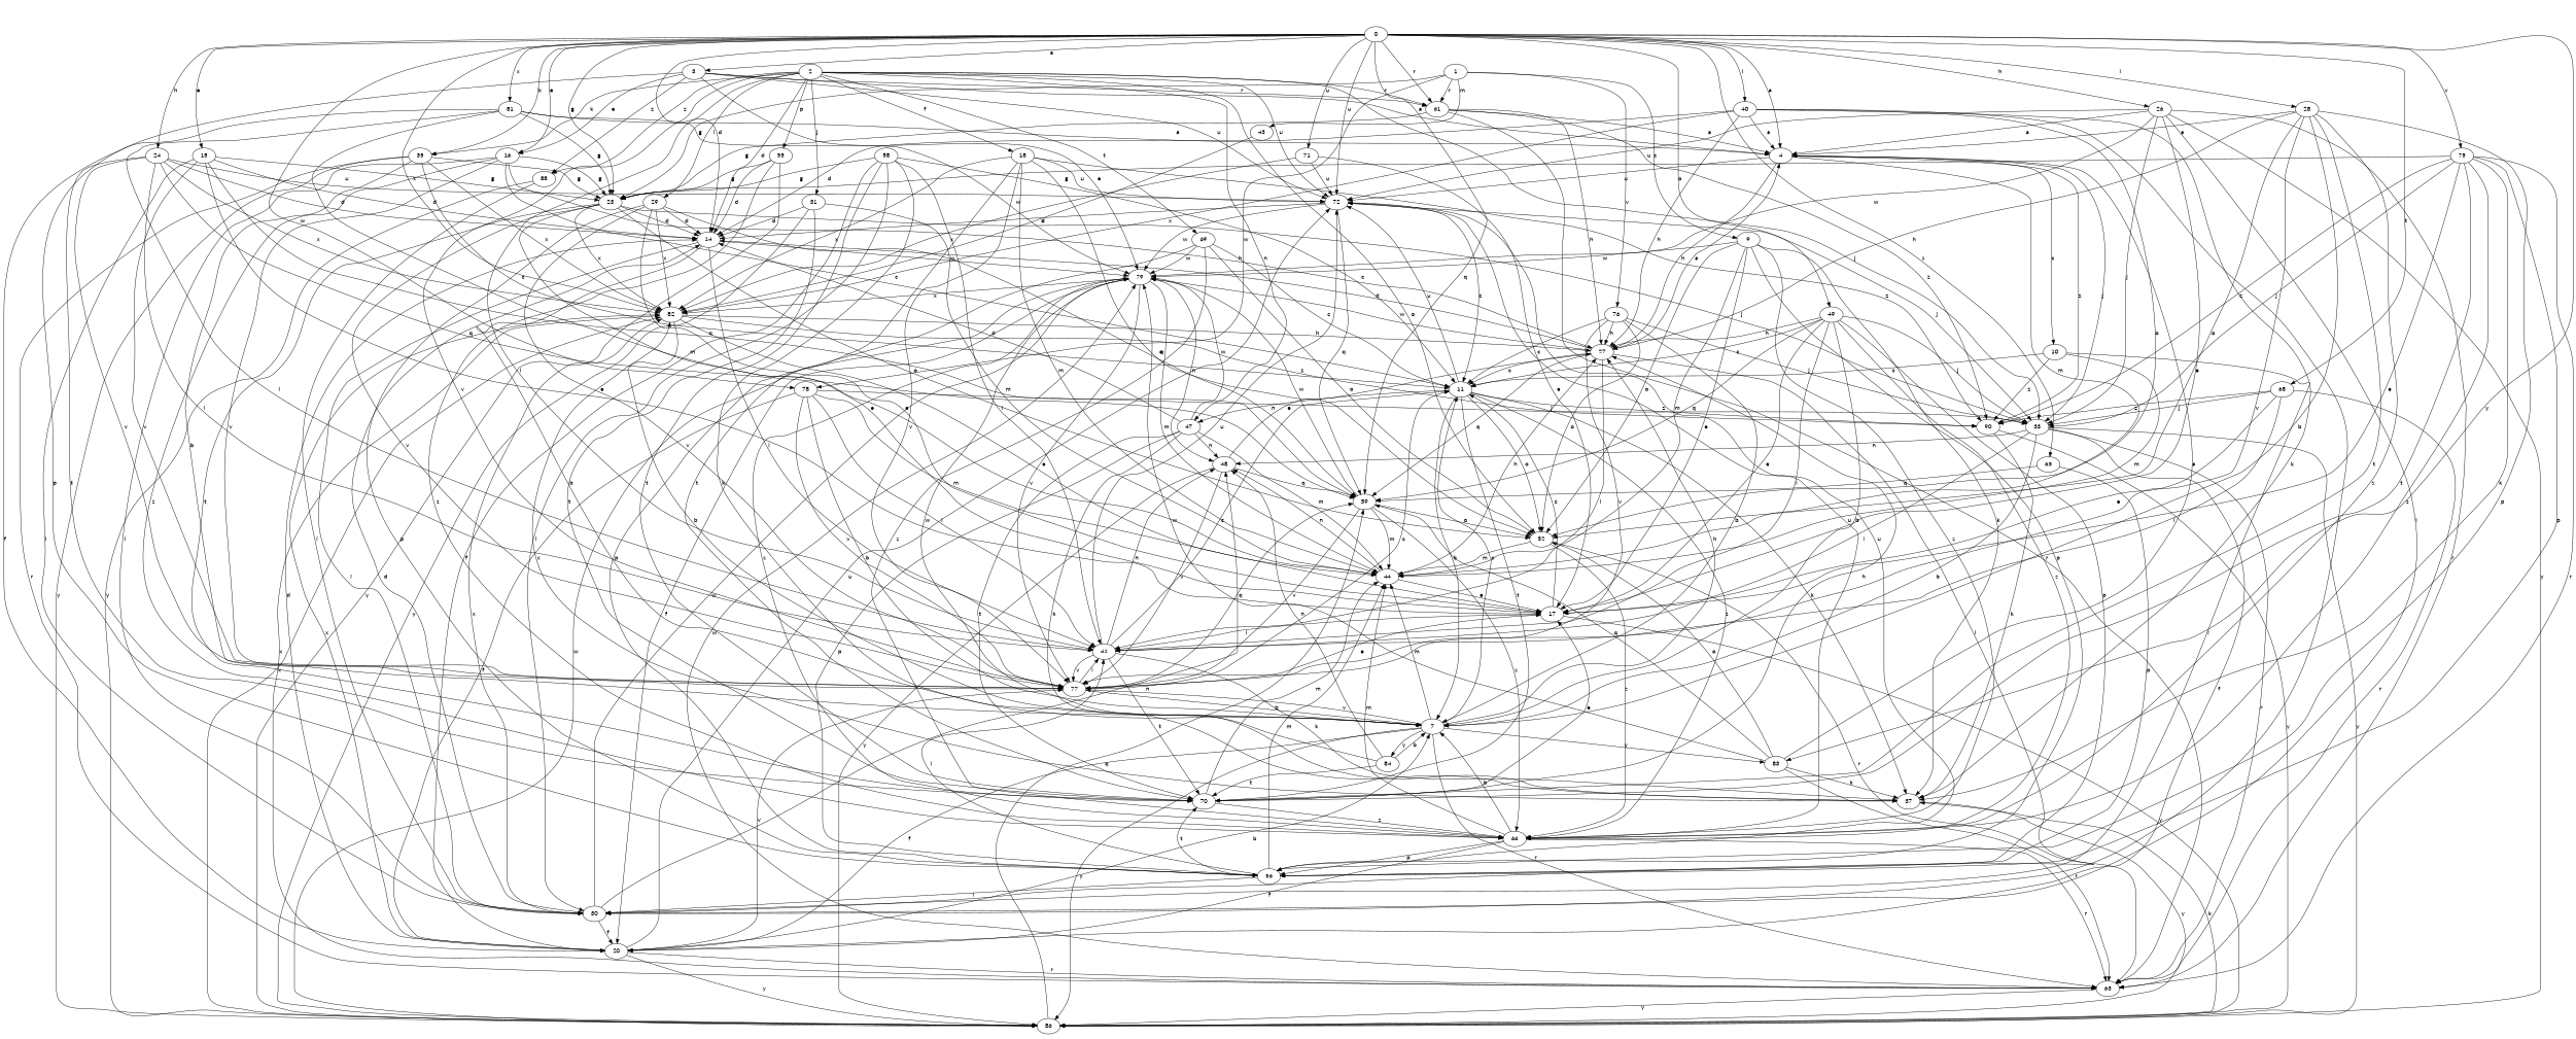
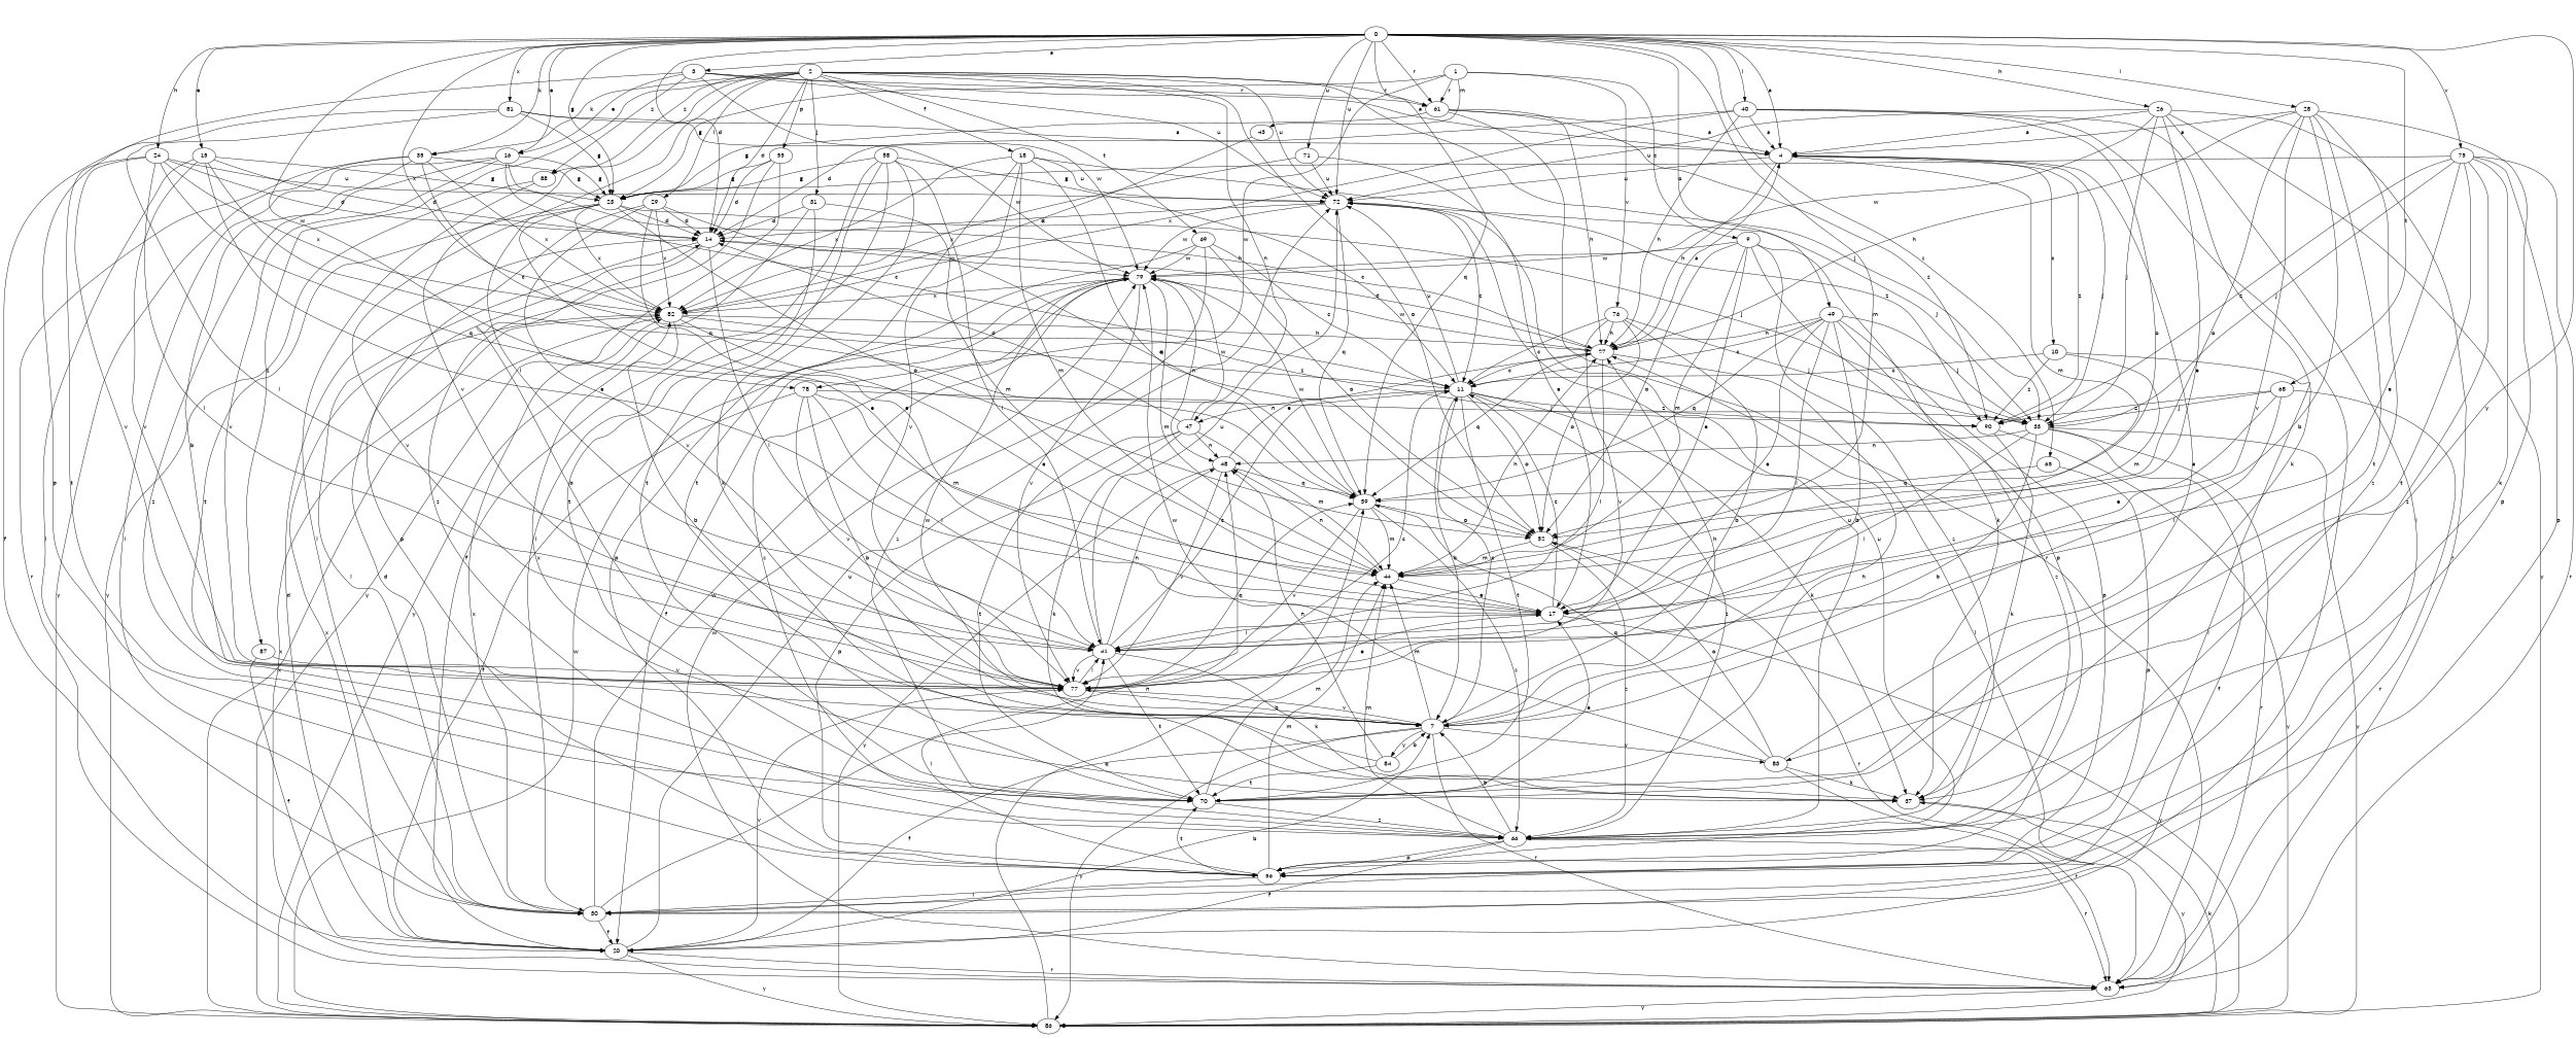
  strict digraph {
    fontname=Lato
    node [fontname=Lato]
    edge [fontname=Lato]
    0
    3
    4
    14
    15
    16
    23
    24
    26
    28
    35
    40
    49
    59
    61
    65
    68
    71
    72
    75
    78
    81
    82
    83
    88
    56
    79
    33
    10
    27
    44
    90
    41
    7
    30
    77
    17
    11
    66
    52
    70
    63
    86
    37
    58
    20
    1
    9
    43
    76
    2
    18
    29
    31
    47
    55
    69
+   87
    48
    84
    0 -> 3 [label=a]
    0 -> 4 [label=a]
    0 -> 14 [label=d]
    0 -> 15 [label=e]
    0 -> 16 [label=e]
    0 -> 23 [label=g]
    0 -> 24 [label=h]
    0 -> 26 [label=h]
    0 -> 28 [label=i]
    0 -> 35 [label=k]
    0 -> 40 [label=l]
    0 -> 49 [label=o]
    0 -> 59 [label=q]
    0 -> 61 [label=r]
    0 -> 65 [label=s]
    0 -> 68 [label=t]
    0 -> 71 [label=u]
    0 -> 72 [label=u]
    0 -> 75 [label=v]
    0 -> 78 [label=w]
    0 -> 81 [label=x]
    0 -> 82 [label=x]
    0 -> 83 [label=y]
    3 -> 4 [label=a]
    3 -> 16 [label=e]
    3 -> 61 [label=r]
    3 -> 72 [label=u]
    3 -> 88 [label=z]
    3 -> 56 [label=p]
-   3 -> 79 [label=e]
+   3 -> 79 [label=w]
    4 -> 72 [label=u]
    4 -> 33 [label=j]
    4 -> 10 [label=c]
    4 -> 27 [label=h]
    4 -> 44 [label=m]
    4 -> 90 [label=z]
    14 -> 79 [label=w]
    14 -> 41 [label=l]
    14 -> 7 [label=b]
    14 -> 30 [label=i]
    15 -> 14 [label=d]
    15 -> 23 [label=g]
    15 -> 59 [label=q]
    15 -> 30 [label=i]
    15 -> 77 [label=v]
    15 -> 17 [label=e]
    16 -> 23 [label=g]
    16 -> 27 [label=h]
    16 -> 30 [label=i]
    16 -> 77 [label=v]
    16 -> 11 [label=c]
    16 -> 66 [label=s]
    23 -> 14 [label=d]
    23 -> 82 [label=x]
    23 -> 33 [label=j]
    23 -> 77 [label=v]
    23 -> 17 [label=e]
    23 -> 52 [label=o]
    23 -> 70 [label=t]
    24 -> 14 [label=d]
    24 -> 59 [label=q]
    24 -> 72 [label=u]
    24 -> 82 [label=x]
    24 -> 41 [label=l]
    24 -> 77 [label=v]
    24 -> 70 [label=t]
    26 -> 4 [label=a]
    26 -> 72 [label=u]
    26 -> 79 [label=w]
    26 -> 33 [label=j]
    26 -> 30 [label=i]
    26 -> 17 [label=e]
    26 -> 63 [label=r]
    26 -> 86 [label=y]
    28 -> 4 [label=a]
    28 -> 56 [label=p]
    28 -> 27 [label=h]
    28 -> 7 [label=b]
    28 -> 77 [label=v]
    28 -> 66 [label=s]
    28 -> 52 [label=o]
    28 -> 70 [label=t]
    35 -> 23 [label=g]
    35 -> 82 [label=x]
    35 -> 7 [label=b]
    35 -> 11 [label=c]
    35 -> 63 [label=r]
    35 -> 86 [label=y]
    40 -> 4 [label=a]
    40 -> 14 [label=d]
    40 -> 82 [label=x]
    40 -> 27 [label=h]
    40 -> 30 [label=i]
    40 -> 52 [label=o]
    40 -> 37 [label=k]
    49 -> 59 [label=q]
    49 -> 56 [label=p]
    49 -> 33 [label=j]
    49 -> 27 [label=h]
    49 -> 41 [label=l]
    49 -> 7 [label=b]
    49 -> 17 [label=e]
    49 -> 11 [label=c]
    49 -> 66 [label=s]
    59 -> 79 [label=w]
    59 -> 44 [label=m]
    59 -> 77 [label=v]
    59 -> 66 [label=s]
    59 -> 52 [label=o]
    61 -> 4 [label=a]
    61 -> 23 [label=g]
    61 -> 27 [label=h]
    61 -> 90 [label=z]
    61 -> 63 [label=r]
    65 -> 59 [label=q]
    65 -> 56 [label=p]
    68 -> 33 [label=j]
    68 -> 90 [label=z]
    68 -> 41 [label=l]
    68 -> 17 [label=e]
    68 -> 63 [label=r]
    71 -> 72 [label=u]
    71 -> 82 [label=x]
    71 -> 17 [label=e]
    72 -> 14 [label=d]
    72 -> 59 [label=q]
    72 -> 79 [label=w]
    72 -> 33 [label=j]
    72 -> 11 [label=c]
    75 -> 23 [label=g]
    75 -> 56 [label=p]
    75 -> 33 [label=j]
    75 -> 90 [label=z]
    75 -> 17 [label=e]
    75 -> 66 [label=s]
    75 -> 70 [label=t]
    75 -> 63 [label=r]
    75 -> 37 [label=k]
    78 -> 33 [label=j]
    78 -> 44 [label=m]
    78 -> 41 [label=l]
    78 -> 7 [label=b]
    78 -> 77 [label=v]
    78 -> 20 [label=f]
    81 -> 4 [label=a]
    81 -> 23 [label=g]
    81 -> 79 [label=w]
-   81 -> 44 [label=m]
+   0 -> 44 [label=m]
    81 -> 41 [label=l]
    81 -> 20 [label=f]
    82 -> 27 [label=h]
    82 -> 90 [label=z]
    82 -> 7 [label=b]
    82 -> 17 [label=e]
    83 -> 4 [label=a]
    83 -> 59 [label=q]
    83 -> 79 [label=w]
    83 -> 52 [label=o]
    83 -> 63 [label=r]
    83 -> 37 [label=k]
    88 -> 30 [label=i]
    88 -> 86 [label=y]
    56 -> 72 [label=u]
    56 -> 44 [label=m]
    56 -> 41 [label=l]
    56 -> 30 [label=i]
    56 -> 70 [label=t]
    79 -> 82 [label=x]
    79 -> 44 [label=m]
    79 -> 77 [label=v]
    79 -> 66 [label=s]
    79 -> 20 [label=f]
    79 -> 48 [label=n]
    33 -> 41 [label=l]
    33 -> 7 [label=b]
    33 -> 63 [label=r]
    33 -> 86 [label=y]
    33 -> 20 [label=f]
    33 -> 48 [label=n]
    10 -> 44 [label=m]
    10 -> 90 [label=z]
    10 -> 30 [label=i]
    10 -> 11 [label=c]
    27 -> 4 [label=a]
    27 -> 14 [label=d]
    27 -> 59 [label=q]
    27 -> 79 [label=w]
    27 -> 41 [label=l]
    27 -> 30 [label=i]
    27 -> 11 [label=c]
    44 -> 27 [label=h]
    44 -> 17 [label=e]
    44 -> 48 [label=n]
    90 -> 86 [label=y]
    90 -> 37 [label=k]
    41 -> 72 [label=u]
    41 -> 77 [label=v]
    41 -> 11 [label=c]
    41 -> 70 [label=t]
    41 -> 37 [label=k]
    41 -> 48 [label=n]
    7 -> 83 [label=y]
    7 -> 27 [label=h]
    7 -> 44 [label=m]
    7 -> 77 [label=v]
    7 -> 11 [label=c]
    7 -> 63 [label=r]
    7 -> 86 [label=y]
    7 -> 20 [label=f]
    7 -> 84 [label=y]
    30 -> 14 [label=d]
    30 -> 82 [label=x]
    30 -> 79 [label=w]
    30 -> 20 [label=f]
    30 -> 48 [label=n]
    77 -> 59 [label=q]
    77 -> 41 [label=l]
    77 -> 7 [label=b]
    77 -> 17 [label=e]
    77 -> 11 [label=c]
    17 -> 41 [label=l]
    17 -> 11 [label=c]
    17 -> 86 [label=y]
    11 -> 72 [label=u]
    11 -> 90 [label=z]
    11 -> 7 [label=b]
    11 -> 66 [label=s]
    11 -> 52 [label=o]
    11 -> 70 [label=t]
    11 -> 37 [label=k]
    11 -> 47 [label=n]
    66 -> 72 [label=u]
    66 -> 56 [label=p]
    66 -> 44 [label=m]
    66 -> 7 [label=b]
    66 -> 63 [label=r]
    66 -> 20 [label=f]
    52 -> 44 [label=m]
    52 -> 66 [label=s]
    52 -> 63 [label=r]
    70 -> 27 [label=h]
    70 -> 44 [label=m]
    70 -> 17 [label=e]
    70 -> 66 [label=s]
    63 -> 82 [label=x]
    63 -> 79 [label=w]
    63 -> 86 [label=y]
    86 -> 59 [label=q]
    86 -> 82 [label=x]
    86 -> 79 [label=w]
    86 -> 37 [label=k]
    37 -> 82 [label=x]
    37 -> 86 [label=y]
    58 -> 23 [label=g]
    58 -> 41 [label=l]
    58 -> 30 [label=i]
    58 -> 11 [label=c]
    58 -> 70 [label=t]
    58 -> 37 [label=k]
    58 -> 20 [label=f]
    20 -> 14 [label=d]
    20 -> 72 [label=u]
    20 -> 82 [label=x]
    20 -> 7 [label=b]
    20 -> 77 [label=v]
    20 -> 63 [label=r]
    20 -> 86 [label=y]
    1 -> 23 [label=g]
    1 -> 61 [label=r]
    1 -> 78 [label=w]
    1 -> 9 [label=c]
    1 -> 43 [label=m]
    1 -> 76 [label=v]
    9 -> 56 [label=p]
    9 -> 79 [label=w]
    9 -> 44 [label=m]
    9 -> 17 [label=e]
    9 -> 66 [label=s]
    9 -> 52 [label=o]
    9 -> 37 [label=k]
    43 -> 82 [label=x]
    76 -> 33 [label=j]
    76 -> 27 [label=h]
    76 -> 7 [label=b]
    76 -> 77 [label=v]
    76 -> 11 [label=c]
    76 -> 52 [label=o]
    2 -> 14 [label=d]
    2 -> 35 [label=k]
    2 -> 61 [label=r]
    2 -> 72 [label=u]
    2 -> 88 [label=z]
    2 -> 33 [label=j]
    2 -> 41 [label=l]
    2 -> 77 [label=v]
    2 -> 52 [label=o]
    2 -> 18 [label=f]
    2 -> 29 [label=i]
    2 -> 31 [label=j]
    2 -> 47 [label=n]
    2 -> 55 [label=p]
    2 -> 69 [label=t]
+   2 -> 87 [label=z]
    18 -> 72 [label=u]
    18 -> 82 [label=x]
    18 -> 44 [label=m]
    18 -> 90 [label=z]
    18 -> 77 [label=v]
    18 -> 52 [label=o]
    18 -> 70 [label=t]
    29 -> 14 [label=d]
    29 -> 59 [label=q]
    29 -> 82 [label=x]
    29 -> 56 [label=p]
    29 -> 77 [label=v]
    29 -> 17 [label=e]
    31 -> 14 [label=d]
    31 -> 44 [label=m]
    31 -> 70 [label=t]
    31 -> 86 [label=y]
    47 -> 14 [label=d]
    47 -> 56 [label=p]
    47 -> 79 [label=w]
    47 -> 44 [label=m]
    47 -> 70 [label=t]
    47 -> 37 [label=k]
    47 -> 48 [label=n]
    55 -> 14 [label=d]
    55 -> 23 [label=g]
    55 -> 66 [label=s]
    55 -> 86 [label=y]
    69 -> 56 [label=p]
    69 -> 79 [label=w]
    69 -> 11 [label=c]
    69 -> 66 [label=s]
    69 -> 52 [label=o]
+   87 -> 77 [label=v]
+   87 -> 20 [label=f]
    48 -> 59 [label=q]
    48 -> 27 [label=e]
    48 -> 77 [label=v]
    48 -> 86 [label=y]
    84 -> 79 [label=w]
    84 -> 7 [label=b]
    84 -> 70 [label=t]
    84 -> 48 [label=n]
  }
